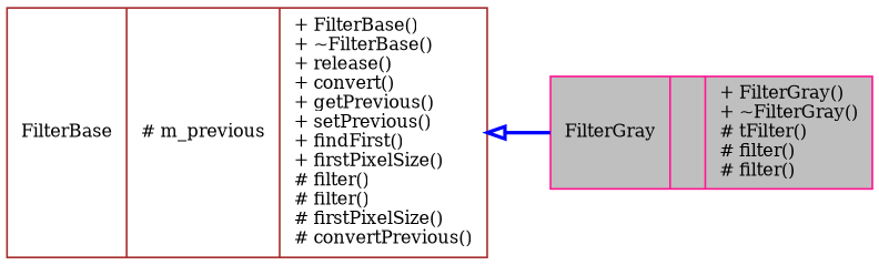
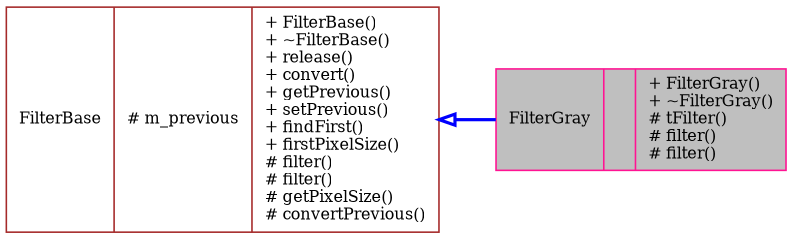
  digraph {
    rankdir=LR
    fontname="DejaVu Serif"
    node [fontname="DejaVu Serif" fontsize=10 shape=record style=filled]
    n1 [color=deeppink fillcolor=grey75 fontcolor=black height=0.2 label="{FilterGray\n||+ FilterGray()\l+ ~FilterGray()\l# tFilter()\l# filter()\l# filter()\l}" width=0.4]
-   n2 [color=brown fillcolor=white height=0.2 label="{FilterBase\n|# m_previous\l|+ FilterBase()\l+ ~FilterBase()\l+ release()\l+ convert()\l+ getPrevious()\l+ setPrevious()\l+ findFirst()\l+ firstPixelSize()\l# filter()\l# filter()\l# firstPixelSize()\l# convertPrevious()\l}" width=0.4]
+   n2 [color=brown fillcolor=white height=0.2 label="{FilterBase\n|# m_previous\l|+ FilterBase()\l+ ~FilterBase()\l+ release()\l+ convert()\l+ getPrevious()\l+ setPrevious()\l+ findFirst()\l+ firstPixelSize()\l# filter()\l# filter()\l# getPixelSize()\l# convertPrevious()\l}" width=0.4]
    n2 -> n1 [arrowtail=empty color=blue dir=back fontname="DejaVu Serif" fontsize=10 labelfontname=Helvetica labelfontsize=10 style=bold]
  }
